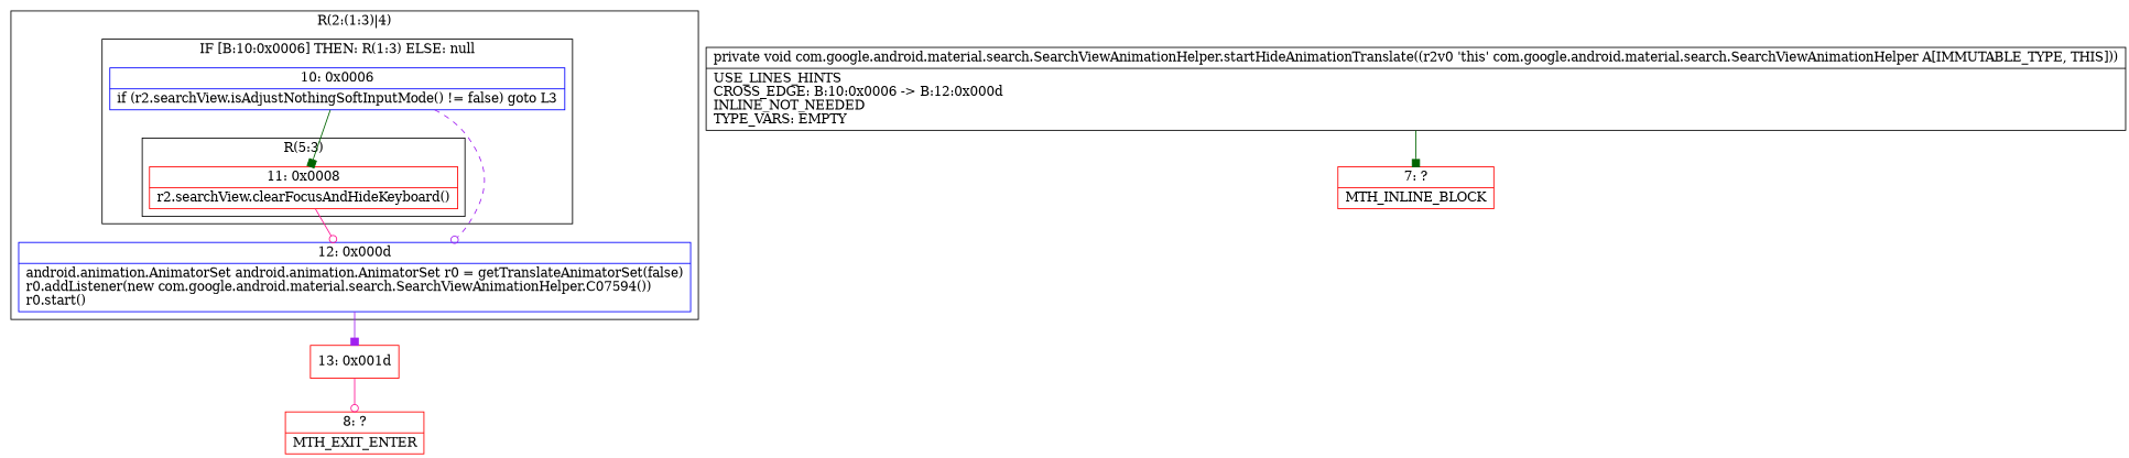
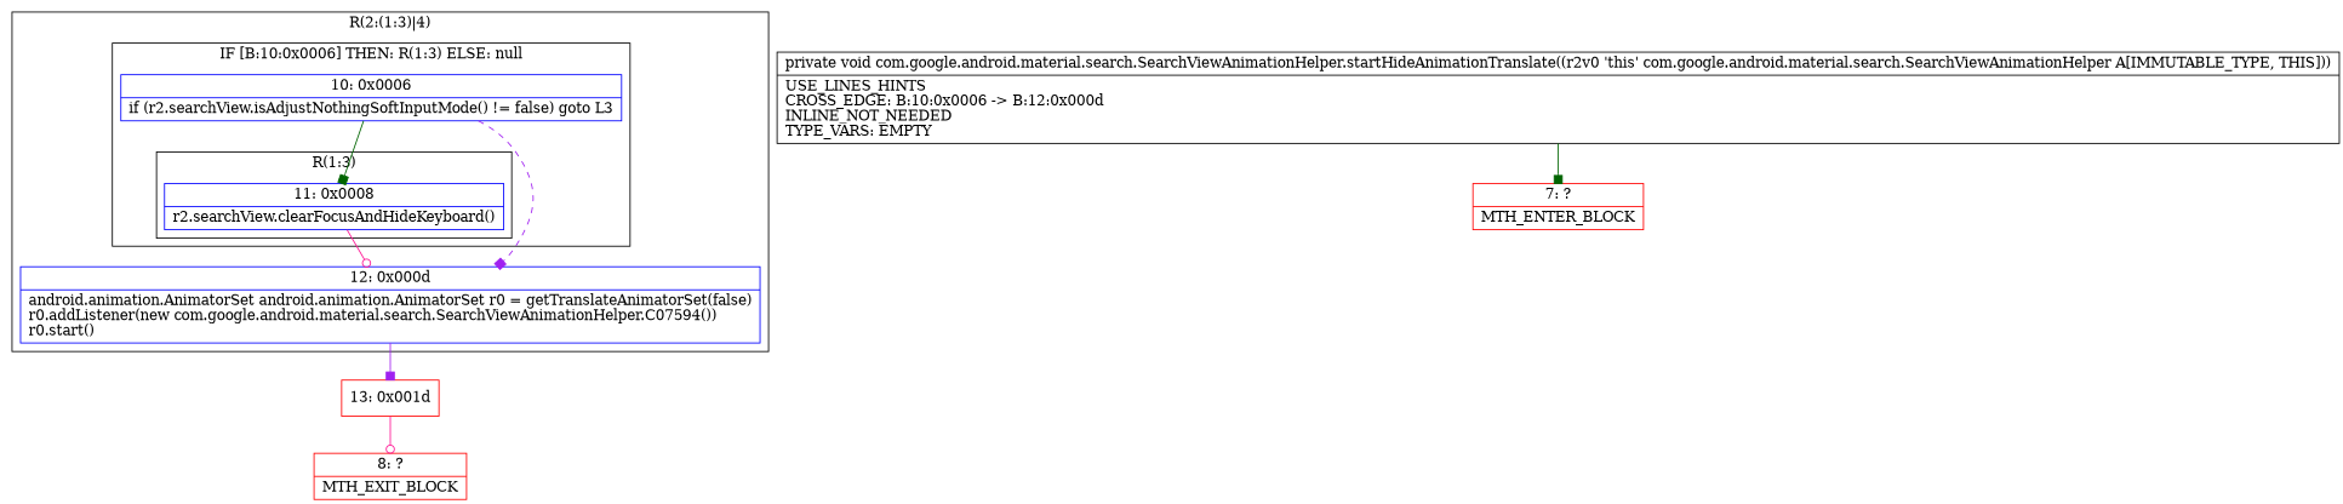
  digraph {
    node [color=blue shape=record]
    edge [arrowhead=box color=deeppink]
-   n1 [color=red label="{11\:\ 0x0008|r2.searchView.clearFocusAndHideKeyboard()\l}"]
+   n1 [label="{11\:\ 0x0008|r2.searchView.clearFocusAndHideKeyboard()\l}"]
    n2 [label="{10\:\ 0x0006|if (r2.searchView.isAdjustNothingSoftInputMode() != false) goto L3\l}"]
    n3 [label="{12\:\ 0x000d|android.animation.AnimatorSet android.animation.AnimatorSet r0 = getTranslateAnimatorSet(false)\lr0.addListener(new com.google.android.material.search.SearchViewAnimationHelper.C07594())\lr0.start()\l}"]
    n4 [color=red label="{13\:\ 0x001d}"]
-   n5 [color=red label="{8\:\ ?|MTH_EXIT_ENTER\l}"]
-   n6 [color=red label="{7\:\ ?|MTH_INLINE_BLOCK\l}"]
+   n5 [color=red label="{8\:\ ?|MTH_EXIT_BLOCK\l}"]
+   n6 [color=red label="{7\:\ ?|MTH_ENTER_BLOCK\l}"]
    n7 [label="{private void com.google.android.material.search.SearchViewAnimationHelper.startHideAnimationTranslate((r2v0 'this' com.google.android.material.search.SearchViewAnimationHelper A[IMMUTABLE_TYPE, THIS]))  | USE_LINES_HINTS\lCROSS_EDGE: B:10:0x0006 \-\> B:12:0x000d\lINLINE_NOT_NEEDED\lTYPE_VARS: EMPTY\l}" color=""]
    subgraph cluster_1 {
      label="R(2:(1:3)|4)"
      n3
      subgraph cluster_2 {
        label="IF [B:10:0x0006] THEN: R(1:3) ELSE: null"
        n2
        subgraph cluster_3 {
-         label="R(5:3)"
+         label="R(1:3)"
          n1
        }
      }
    }
    n1 -> n3 [arrowhead=odot]
    n2 -> n1 [color=darkgreen]
-   n2 -> n3 [arrowhead=odot color=purple style=dashed]
+   n2 -> n3 [color=purple style=dashed]
    n3 -> n4 [color=purple]
    n4 -> n5 [arrowhead=odot]
    n7 -> n6 [color=darkgreen]
  }
